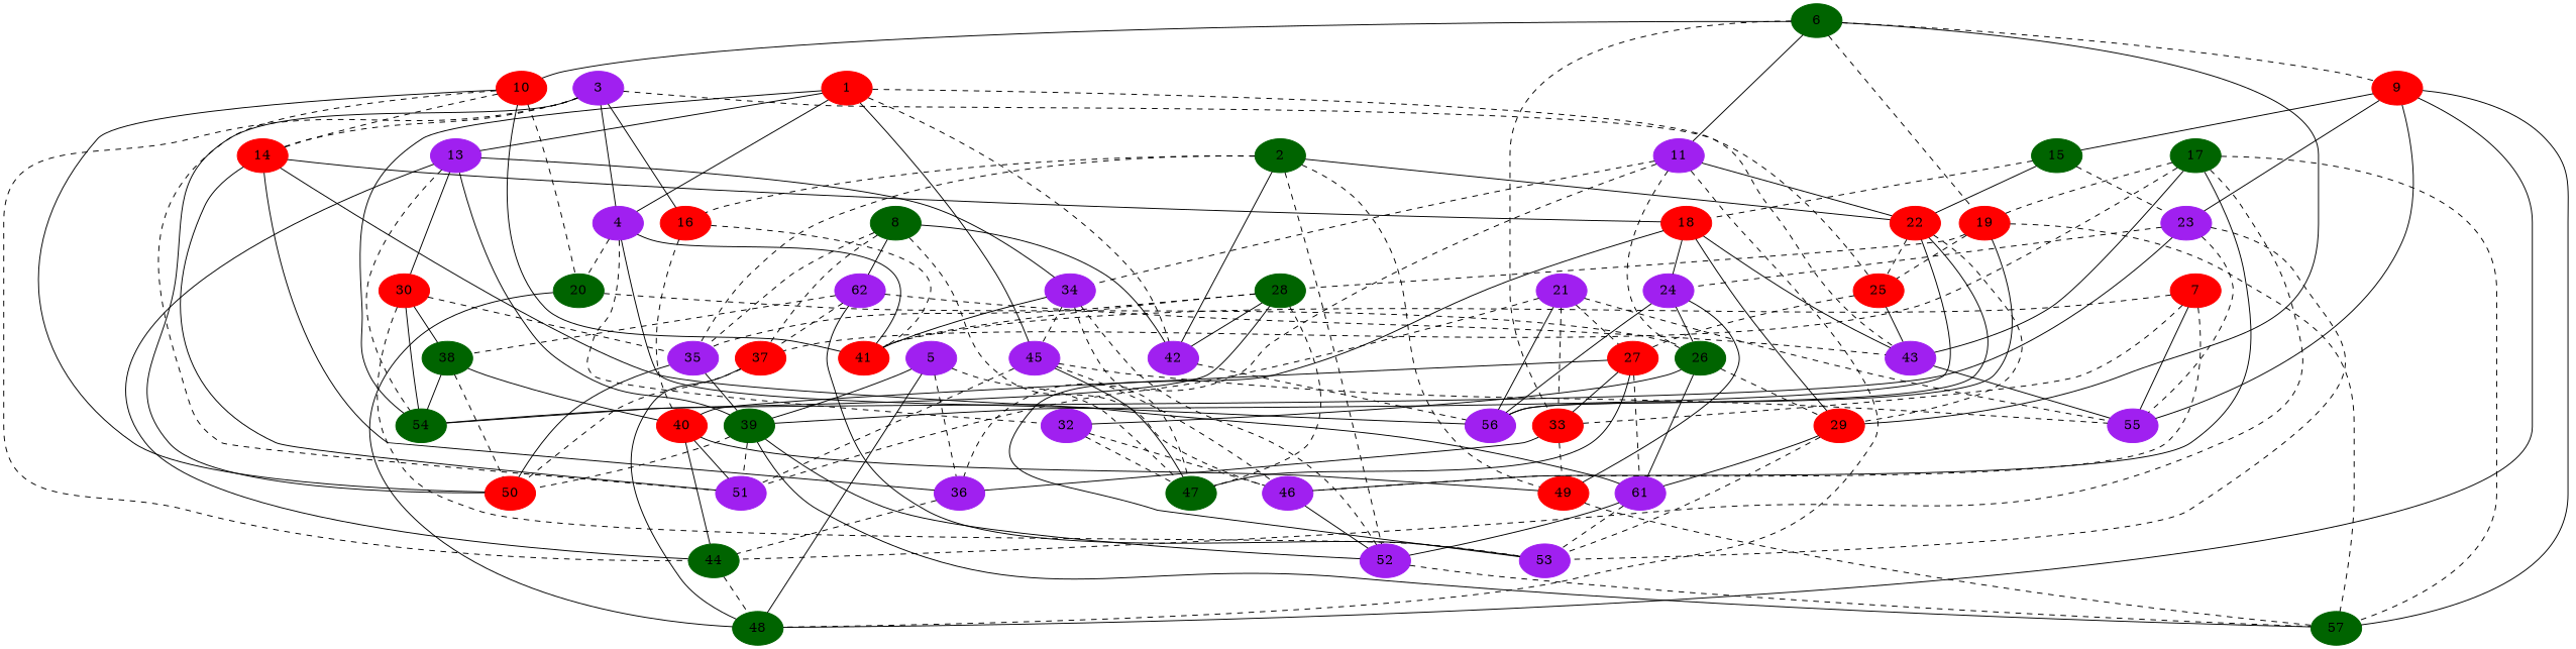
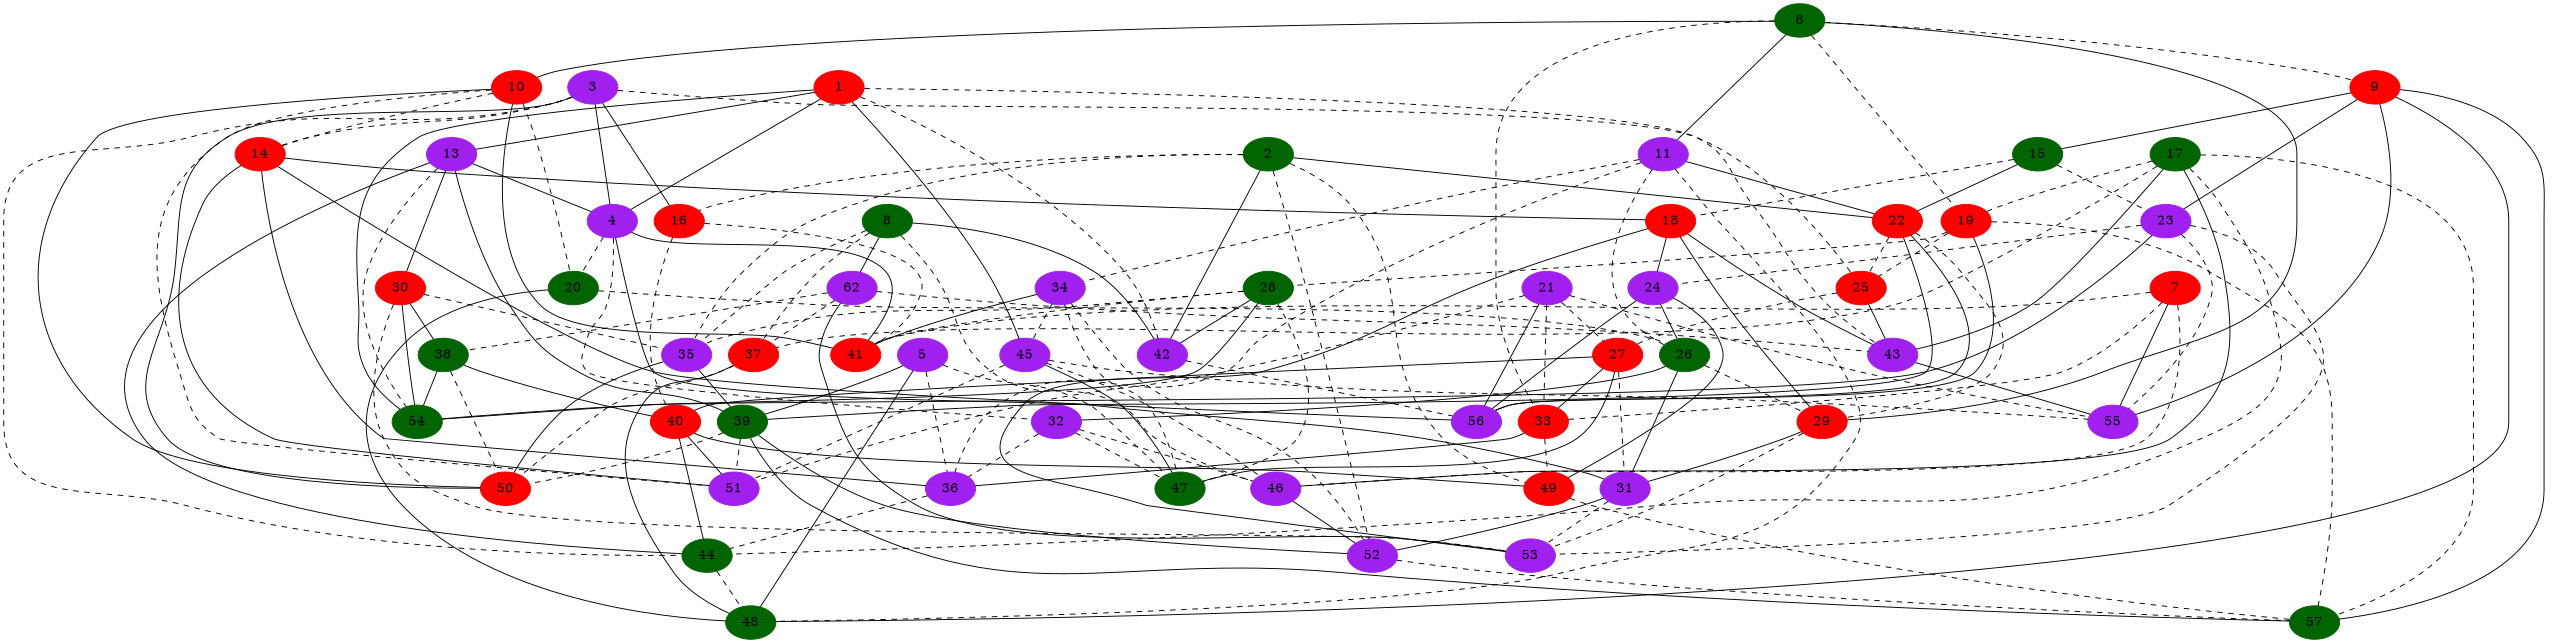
  graph {
    node [color=purple style=filled]
    edge [style=dashed weight=1.0]
    1 [color=red]
    4
    13
    42
    43
    45
    54 [color=darkgreen]
    20 [color=darkgreen]
-   31 [label=61]
+   31
    32
    41 [color=red]
    44 [color=darkgreen]
    39 [color=darkgreen]
    34
    30 [color=red]
    56
    55
    47 [color=darkgreen]
    46
    51
    2 [color=darkgreen]
    16 [color=red]
    22 [color=red]
    35
    49 [color=red]
    52
    40 [color=red]
    25 [color=red]
    29 [color=red]
    50 [color=red]
    57 [color=darkgreen]
    3
    14 [color=red]
    36
    18 [color=red]
    27 [color=red]
    48 [color=darkgreen]
    26 [color=darkgreen]
    53
    5
    6 [color=darkgreen]
    9 [color=red]
    10 [color=red]
    11
    19 [color=red]
    33 [color=red]
    15 [color=darkgreen]
    23
    28 [color=darkgreen]
    7 [color=red]
    8 [color=darkgreen]
    n52 [label=62]
    37 [color=red]
    38 [color=darkgreen]
    24
    17 [color=darkgreen]
    21
    1 -- 4 [style=solid]
    1 -- 13 [style=solid]
    1 -- 42
    1 -- 43
    1 -- 45 [style=solid]
    1 -- 54 [style=solid]
    4 -- 20
    4 -- 31 [style=solid]
    4 -- 32
    4 -- 41 [style=solid]
    13 -- 54
    13 -- 44 [style=solid]
    13 -- 39 [style=solid]
-   13 -- 34 [style=solid]
+   13 -- 4 [style=solid]
    13 -- 30 [style=solid]
    42 -- 56
    43 -- 55 [style=solid]
    45 -- 55
    45 -- 47 [style=solid]
    45 -- 46
    45 -- 51
    20 -- 48 [style=solid]
    20 -- 26
    31 -- 52 [style=solid]
    31 -- 53
    32 -- 47
    32 -- 46
+   32 -- 36
    44 -- 48
    39 -- 51
    39 -- 52 [style=solid]
    39 -- 50
    39 -- 57 [style=solid]
    34 -- 45
    34 -- 41 [style=solid]
    34 -- 47
    34 -- 52
    30 -- 54 [style=solid]
    30 -- 35
    30 -- 53
    30 -- 38 [style=solid weight=2.0]
    46 -- 52 [style=solid]
    2 -- 42 [style=solid]
    2 -- 16
    2 -- 22 [style=solid]
    2 -- 35
    2 -- 49
    2 -- 52
    16 -- 41
    16 -- 40
    22 -- 39 [style=solid]
    22 -- 56 [style=solid]
    22 -- 25 [weight=2.0]
    22 -- 29
    35 -- 39 [style=solid]
    35 -- 50 [style=solid]
    49 -- 57
    52 -- 57
    40 -- 44 [style=solid]
    40 -- 51 [style=solid]
    40 -- 49 [style=solid]
    25 -- 43 [style=solid]
    25 -- 27
    29 -- 31 [style=solid]
    29 -- 53
    3 -- 4 [style=solid]
    3 -- 44
    3 -- 16 [style=solid]
    3 -- 25
    3 -- 50 [style=solid]
    3 -- 14
    14 -- 56 [style=solid]
    14 -- 51 [style=solid]
    14 -- 36 [style=solid]
    14 -- 18 [style=solid]
    36 -- 44
    18 -- 43 [style=solid]
    18 -- 29 [style=solid]
    18 -- 53 [style=solid]
    18 -- 24 [style=solid]
    27 -- 31
    27 -- 47 [style=solid]
    27 -- 40 [style=solid]
    27 -- 33 [style=solid]
    26 -- 31 [style=solid]
    26 -- 32 [style=solid]
    26 -- 29
    5 -- 39 [style=solid]
    5 -- 47
    5 -- 36
    5 -- 48 [style=solid]
    6 -- 29 [style=solid]
    6 -- 9
    6 -- 10 [style=solid]
    6 -- 11 [style=solid]
    6 -- 19
    6 -- 33
    9 -- 55 [style=solid]
    9 -- 57 [style=solid]
    9 -- 48 [style=solid]
    9 -- 15 [style=solid]
    9 -- 23 [style=solid]
    10 -- 20
    10 -- 41 [style=solid]
    10 -- 51
    10 -- 50 [style=solid]
    10 -- 14
    11 -- 34
    11 -- 22 [style=solid]
    11 -- 36
    11 -- 48
    11 -- 26
    19 -- 56 [style=solid]
    19 -- 25
    19 -- 57
    19 -- 28
    33 -- 49
    33 -- 36 [style=solid]
    15 -- 22 [style=solid]
    15 -- 18
    15 -- 23
    23 -- 54 [style=solid]
    23 -- 55
    23 -- 53
    23 -- 24
    28 -- 42 [style=solid]
    28 -- 54 [style=solid]
    28 -- 41
    28 -- 47
    28 -- 35
    7 -- 41
    7 -- 55 [style=solid]
    7 -- 46
    7 -- 33
    8 -- 42 [style=solid weight=2.0]
    8 -- 46
    8 -- 35
    8 -- n52 [style=solid]
    8 -- 37
    n52 -- 43
    n52 -- 53 [style=solid]
    n52 -- 37 [weight=2.0]
    n52 -- 38
    37 -- 50
    37 -- 48 [style=solid]
    38 -- 54 [style=solid]
    38 -- 40 [style=solid]
    38 -- 50
    24 -- 56 [style=solid]
    24 -- 49 [style=solid weight=2.0]
    24 -- 26 [style=solid]
    17 -- 43 [style=solid]
    17 -- 44
    17 -- 46 [style=solid]
    17 -- 57
    17 -- 19
    17 -- 37
    21 -- 56 [style=solid]
    21 -- 55
    21 -- 51
    21 -- 27
    21 -- 33
  }
